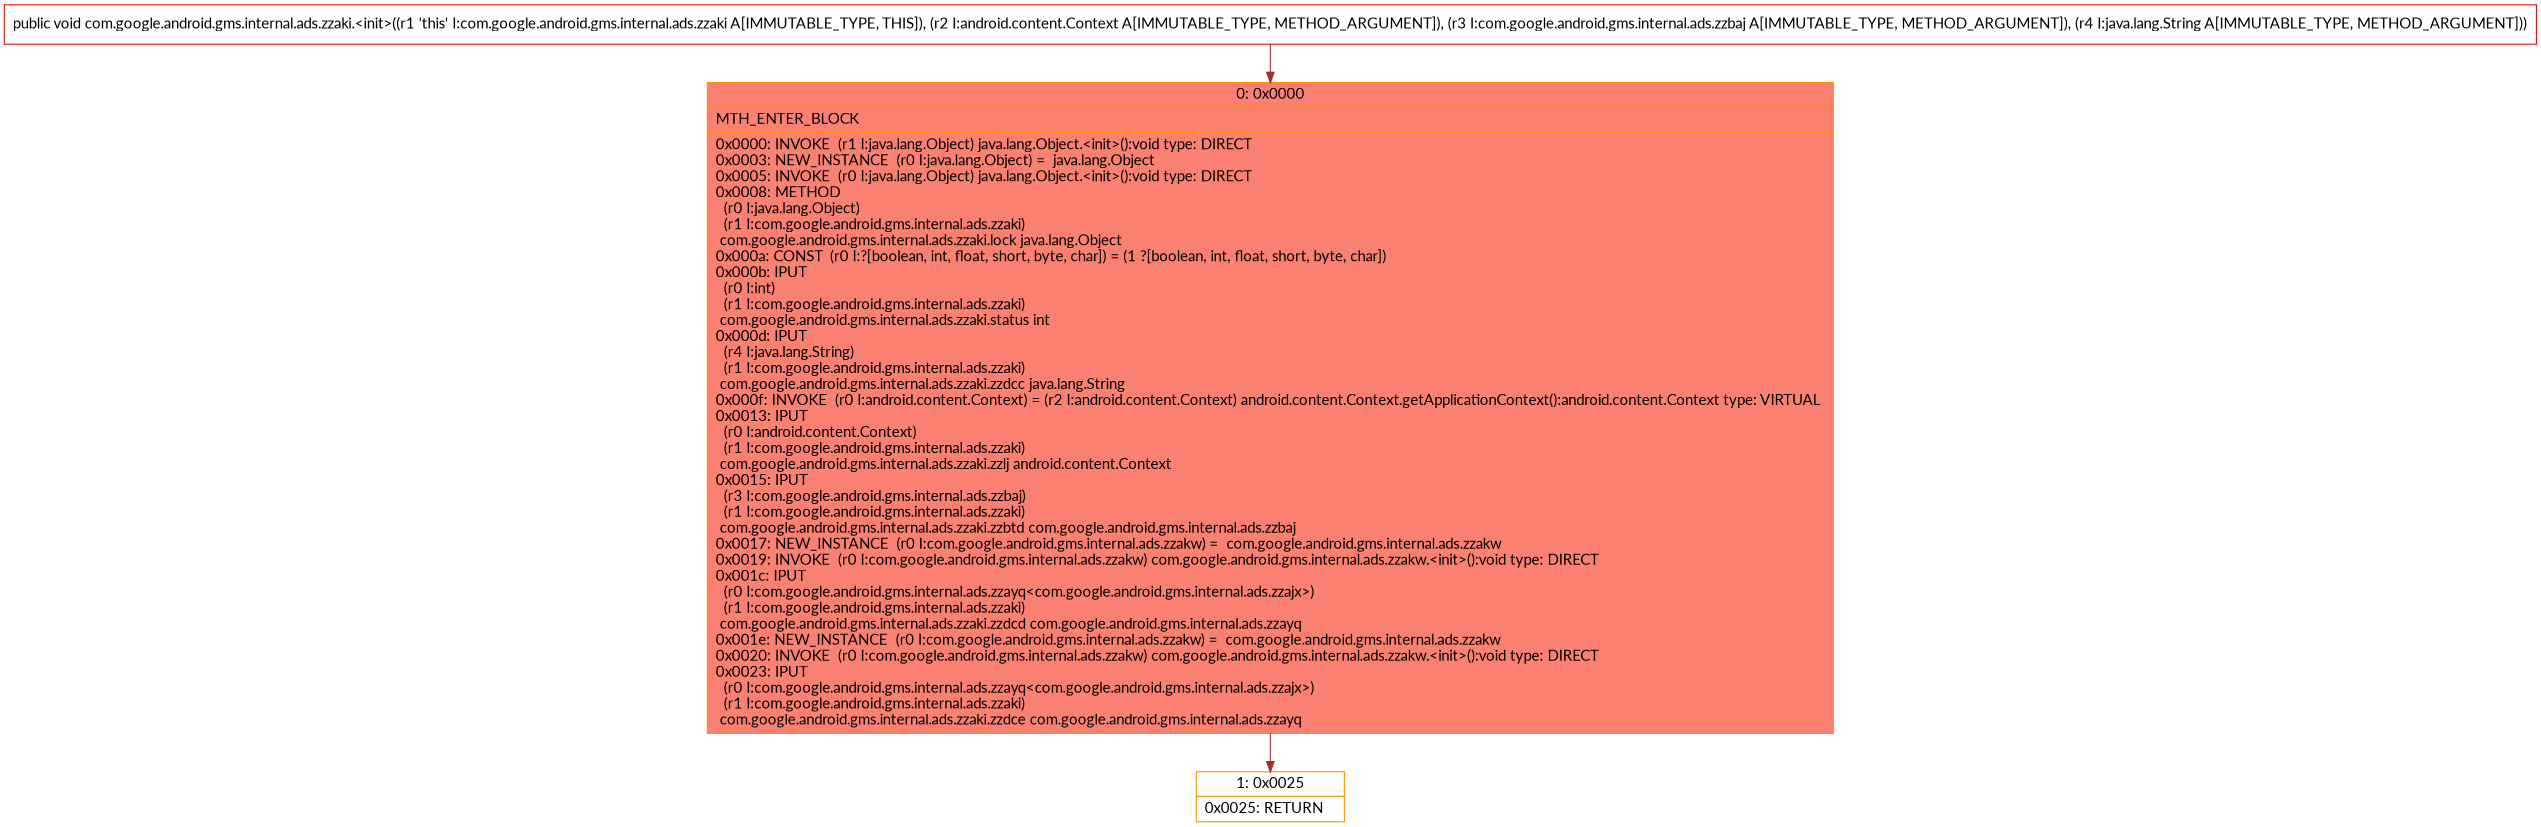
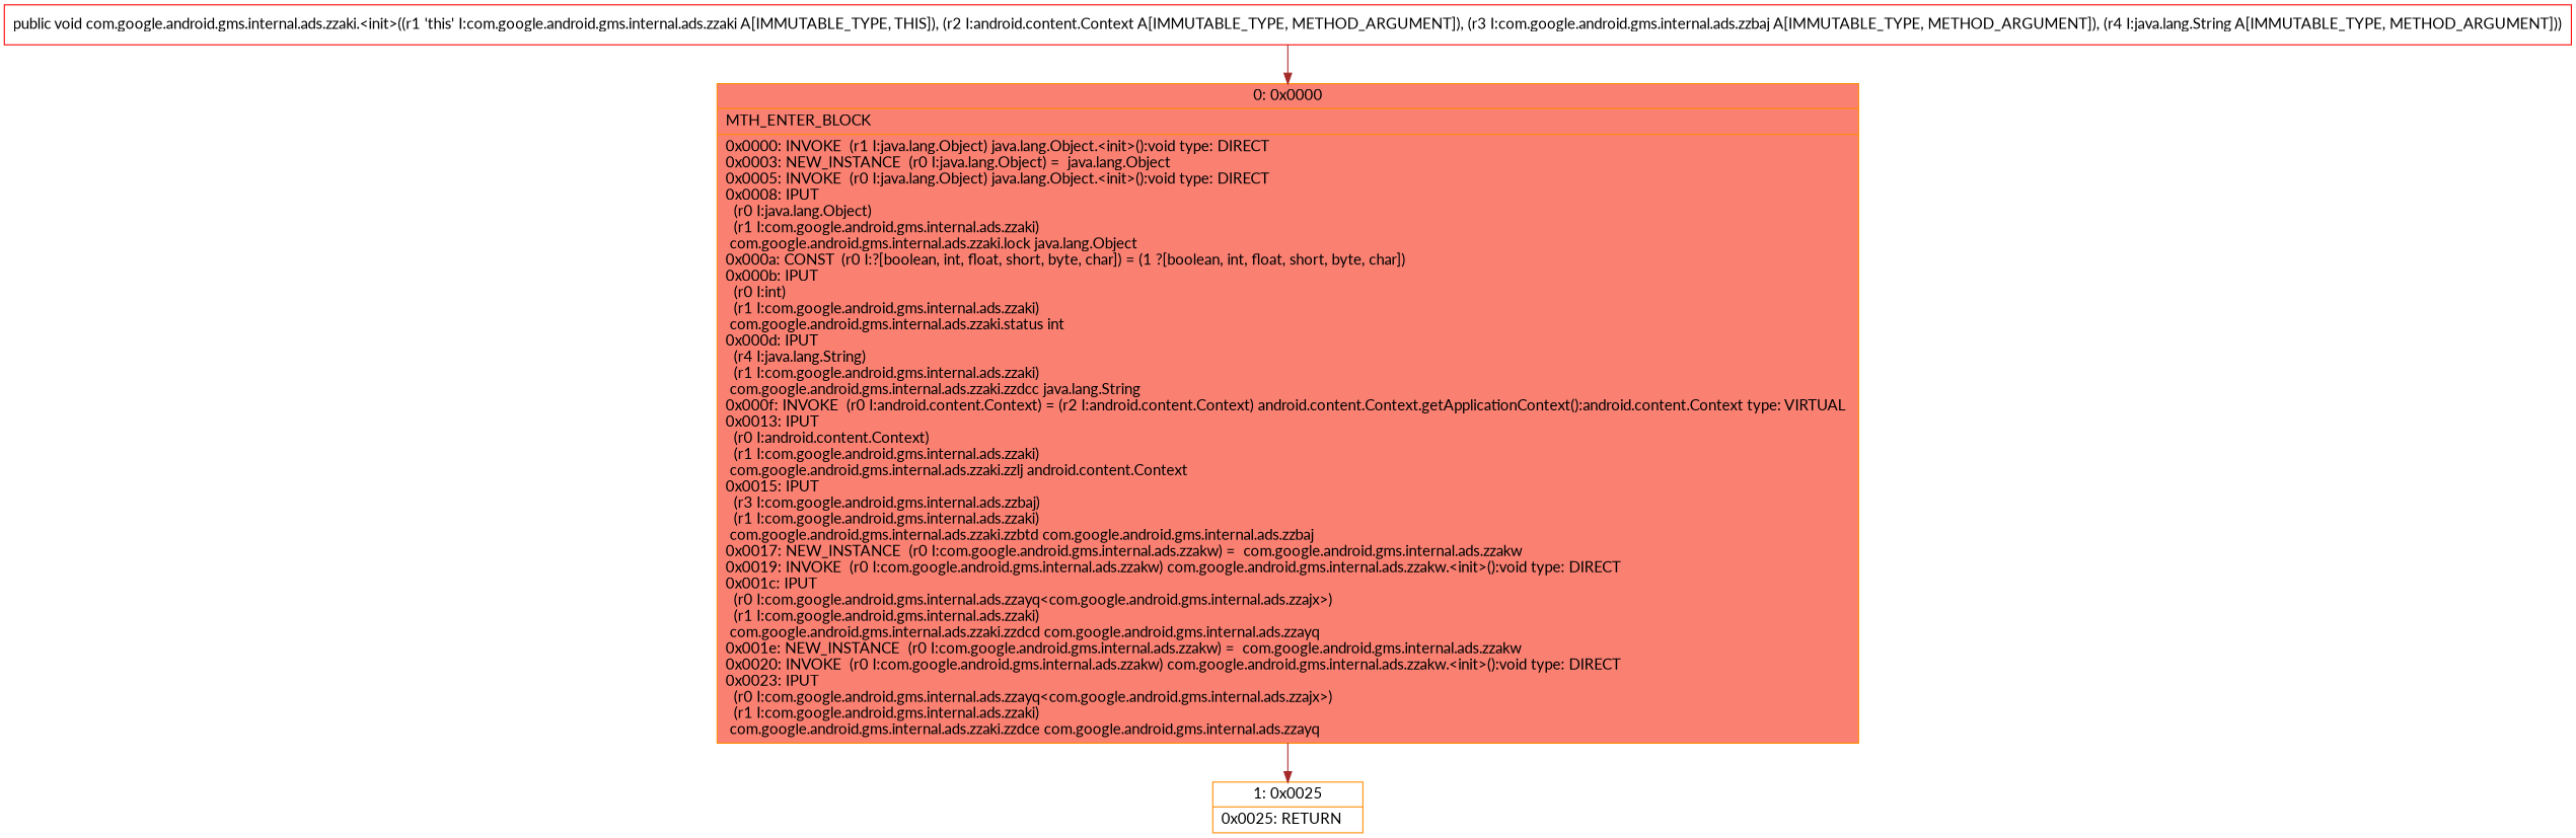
  digraph {
    fontname=Lato
    node [shape=record style=filled fillcolor=white color=darkorange fontname=Lato]
    edge [color=brown fontname=Lato]
-   n1 [label="{0\:\ 0x0000|MTH_ENTER_BLOCK\l|0x0000: INVOKE  (r1 I:java.lang.Object) java.lang.Object.\<init\>():void type: DIRECT \l0x0003: NEW_INSTANCE  (r0 I:java.lang.Object) =  java.lang.Object \l0x0005: INVOKE  (r0 I:java.lang.Object) java.lang.Object.\<init\>():void type: DIRECT \l0x0008: METHOD  \l  (r0 I:java.lang.Object)\l  (r1 I:com.google.android.gms.internal.ads.zzaki)\l com.google.android.gms.internal.ads.zzaki.lock java.lang.Object \l0x000a: CONST  (r0 I:?[boolean, int, float, short, byte, char]) = (1 ?[boolean, int, float, short, byte, char]) \l0x000b: IPUT  \l  (r0 I:int)\l  (r1 I:com.google.android.gms.internal.ads.zzaki)\l com.google.android.gms.internal.ads.zzaki.status int \l0x000d: IPUT  \l  (r4 I:java.lang.String)\l  (r1 I:com.google.android.gms.internal.ads.zzaki)\l com.google.android.gms.internal.ads.zzaki.zzdcc java.lang.String \l0x000f: INVOKE  (r0 I:android.content.Context) = (r2 I:android.content.Context) android.content.Context.getApplicationContext():android.content.Context type: VIRTUAL \l0x0013: IPUT  \l  (r0 I:android.content.Context)\l  (r1 I:com.google.android.gms.internal.ads.zzaki)\l com.google.android.gms.internal.ads.zzaki.zzlj android.content.Context \l0x0015: IPUT  \l  (r3 I:com.google.android.gms.internal.ads.zzbaj)\l  (r1 I:com.google.android.gms.internal.ads.zzaki)\l com.google.android.gms.internal.ads.zzaki.zzbtd com.google.android.gms.internal.ads.zzbaj \l0x0017: NEW_INSTANCE  (r0 I:com.google.android.gms.internal.ads.zzakw) =  com.google.android.gms.internal.ads.zzakw \l0x0019: INVOKE  (r0 I:com.google.android.gms.internal.ads.zzakw) com.google.android.gms.internal.ads.zzakw.\<init\>():void type: DIRECT \l0x001c: IPUT  \l  (r0 I:com.google.android.gms.internal.ads.zzayq\<com.google.android.gms.internal.ads.zzajx\>)\l  (r1 I:com.google.android.gms.internal.ads.zzaki)\l com.google.android.gms.internal.ads.zzaki.zzdcd com.google.android.gms.internal.ads.zzayq \l0x001e: NEW_INSTANCE  (r0 I:com.google.android.gms.internal.ads.zzakw) =  com.google.android.gms.internal.ads.zzakw \l0x0020: INVOKE  (r0 I:com.google.android.gms.internal.ads.zzakw) com.google.android.gms.internal.ads.zzakw.\<init\>():void type: DIRECT \l0x0023: IPUT  \l  (r0 I:com.google.android.gms.internal.ads.zzayq\<com.google.android.gms.internal.ads.zzajx\>)\l  (r1 I:com.google.android.gms.internal.ads.zzaki)\l com.google.android.gms.internal.ads.zzaki.zzdce com.google.android.gms.internal.ads.zzayq \l}" fillcolor=salmon]
+   n1 [label="{0\:\ 0x0000|MTH_ENTER_BLOCK\l|0x0000: INVOKE  (r1 I:java.lang.Object) java.lang.Object.\<init\>():void type: DIRECT \l0x0003: NEW_INSTANCE  (r0 I:java.lang.Object) =  java.lang.Object \l0x0005: INVOKE  (r0 I:java.lang.Object) java.lang.Object.\<init\>():void type: DIRECT \l0x0008: IPUT  \l  (r0 I:java.lang.Object)\l  (r1 I:com.google.android.gms.internal.ads.zzaki)\l com.google.android.gms.internal.ads.zzaki.lock java.lang.Object \l0x000a: CONST  (r0 I:?[boolean, int, float, short, byte, char]) = (1 ?[boolean, int, float, short, byte, char]) \l0x000b: IPUT  \l  (r0 I:int)\l  (r1 I:com.google.android.gms.internal.ads.zzaki)\l com.google.android.gms.internal.ads.zzaki.status int \l0x000d: IPUT  \l  (r4 I:java.lang.String)\l  (r1 I:com.google.android.gms.internal.ads.zzaki)\l com.google.android.gms.internal.ads.zzaki.zzdcc java.lang.String \l0x000f: INVOKE  (r0 I:android.content.Context) = (r2 I:android.content.Context) android.content.Context.getApplicationContext():android.content.Context type: VIRTUAL \l0x0013: IPUT  \l  (r0 I:android.content.Context)\l  (r1 I:com.google.android.gms.internal.ads.zzaki)\l com.google.android.gms.internal.ads.zzaki.zzlj android.content.Context \l0x0015: IPUT  \l  (r3 I:com.google.android.gms.internal.ads.zzbaj)\l  (r1 I:com.google.android.gms.internal.ads.zzaki)\l com.google.android.gms.internal.ads.zzaki.zzbtd com.google.android.gms.internal.ads.zzbaj \l0x0017: NEW_INSTANCE  (r0 I:com.google.android.gms.internal.ads.zzakw) =  com.google.android.gms.internal.ads.zzakw \l0x0019: INVOKE  (r0 I:com.google.android.gms.internal.ads.zzakw) com.google.android.gms.internal.ads.zzakw.\<init\>():void type: DIRECT \l0x001c: IPUT  \l  (r0 I:com.google.android.gms.internal.ads.zzayq\<com.google.android.gms.internal.ads.zzajx\>)\l  (r1 I:com.google.android.gms.internal.ads.zzaki)\l com.google.android.gms.internal.ads.zzaki.zzdcd com.google.android.gms.internal.ads.zzayq \l0x001e: NEW_INSTANCE  (r0 I:com.google.android.gms.internal.ads.zzakw) =  com.google.android.gms.internal.ads.zzakw \l0x0020: INVOKE  (r0 I:com.google.android.gms.internal.ads.zzakw) com.google.android.gms.internal.ads.zzakw.\<init\>():void type: DIRECT \l0x0023: IPUT  \l  (r0 I:com.google.android.gms.internal.ads.zzayq\<com.google.android.gms.internal.ads.zzajx\>)\l  (r1 I:com.google.android.gms.internal.ads.zzaki)\l com.google.android.gms.internal.ads.zzaki.zzdce com.google.android.gms.internal.ads.zzayq \l}" fillcolor=salmon]
    n2 [label="{1\:\ 0x0025|0x0025: RETURN   \l}"]
    n3 [label="{public void com.google.android.gms.internal.ads.zzaki.\<init\>((r1 'this' I:com.google.android.gms.internal.ads.zzaki A[IMMUTABLE_TYPE, THIS]), (r2 I:android.content.Context A[IMMUTABLE_TYPE, METHOD_ARGUMENT]), (r3 I:com.google.android.gms.internal.ads.zzbaj A[IMMUTABLE_TYPE, METHOD_ARGUMENT]), (r4 I:java.lang.String A[IMMUTABLE_TYPE, METHOD_ARGUMENT])) }" color=red]
    n1 -> n2
    n3 -> n1
  }
